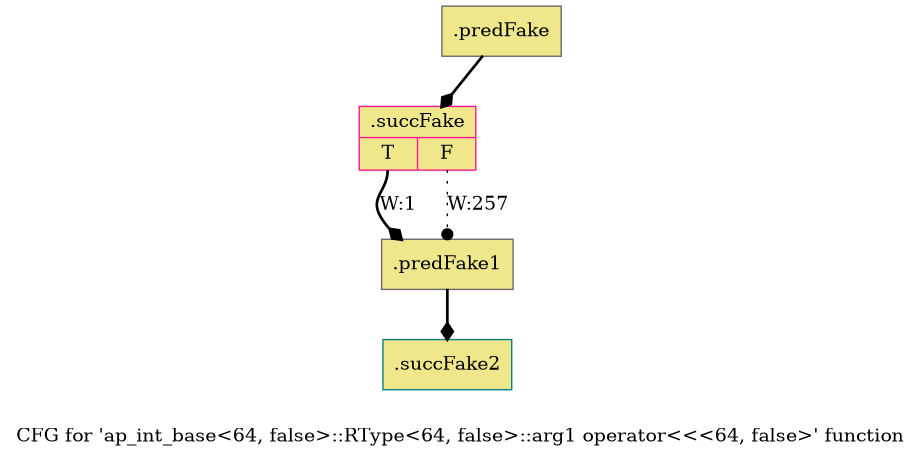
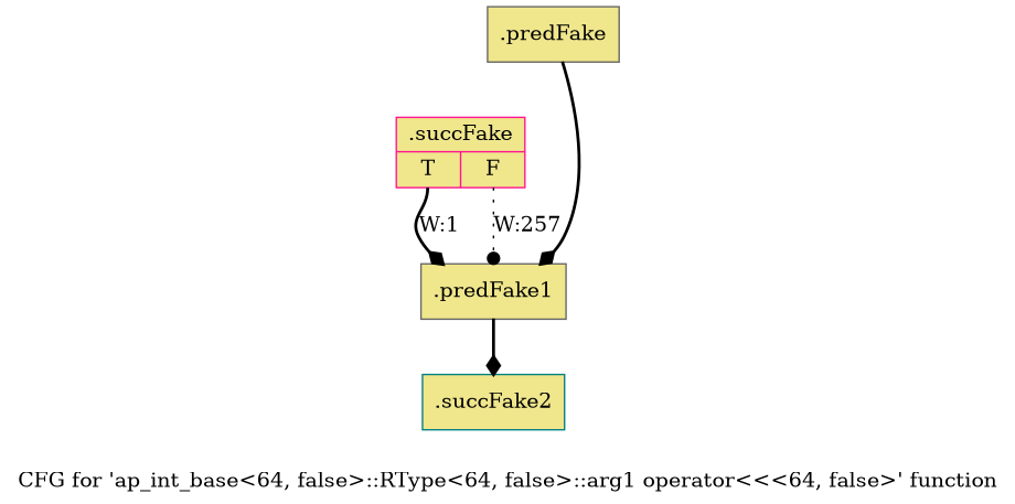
  digraph {
    label="CFG for 'ap_int_base\<64, false\>::RType\<64, false\>::arg1 operator\<\<\<64, false\>' function"
    node [color=gray40 fillcolor=khaki shape=record style=filled filename="/mnt/xilinx/Vitis_HLS/2021.2/include/ap_int_base.h" linenumber=1691]
    edge [arrowhead=diamond execusionnum=256 filename="/mnt/xilinx/Vitis_HLS/2021.2/include/ap_int_base.h" style=bold]
    n1 [label="{.predFake}" filename="" linenumber=""]
    n2 [color=deeppink label="{.succFake|{<s0>T|<s1>F}}"]
    n3 [label="{.predFake1}"]
    n4 [color=teal label="{.succFake2}"]
-   n1 -> n2
+   n1 -> n3
    n2 -> n3 [execusionnum=0 label="W:1" tailport=s0]
    n2 -> n3 [arrowhead=dot label="W:257" style=dotted tailport=s1]
    n3 -> n4
  }
